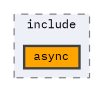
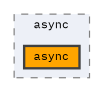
  digraph {
    compound=true
    fontname="IBM Plex Mono"
    n1 [color=grey25 fillcolor=orange fontname="IBM Plex Mono" fontsize=10 height=0.2 label=async shape=box style="filled,bold" width=0.4]
    subgraph cluster_1 {
      bgcolor="#edf0f7"
      fontsize=10
-     label=include
+     label=async
      pencolor=grey50
      style="filled,dashed"
      n1
    }
  }
